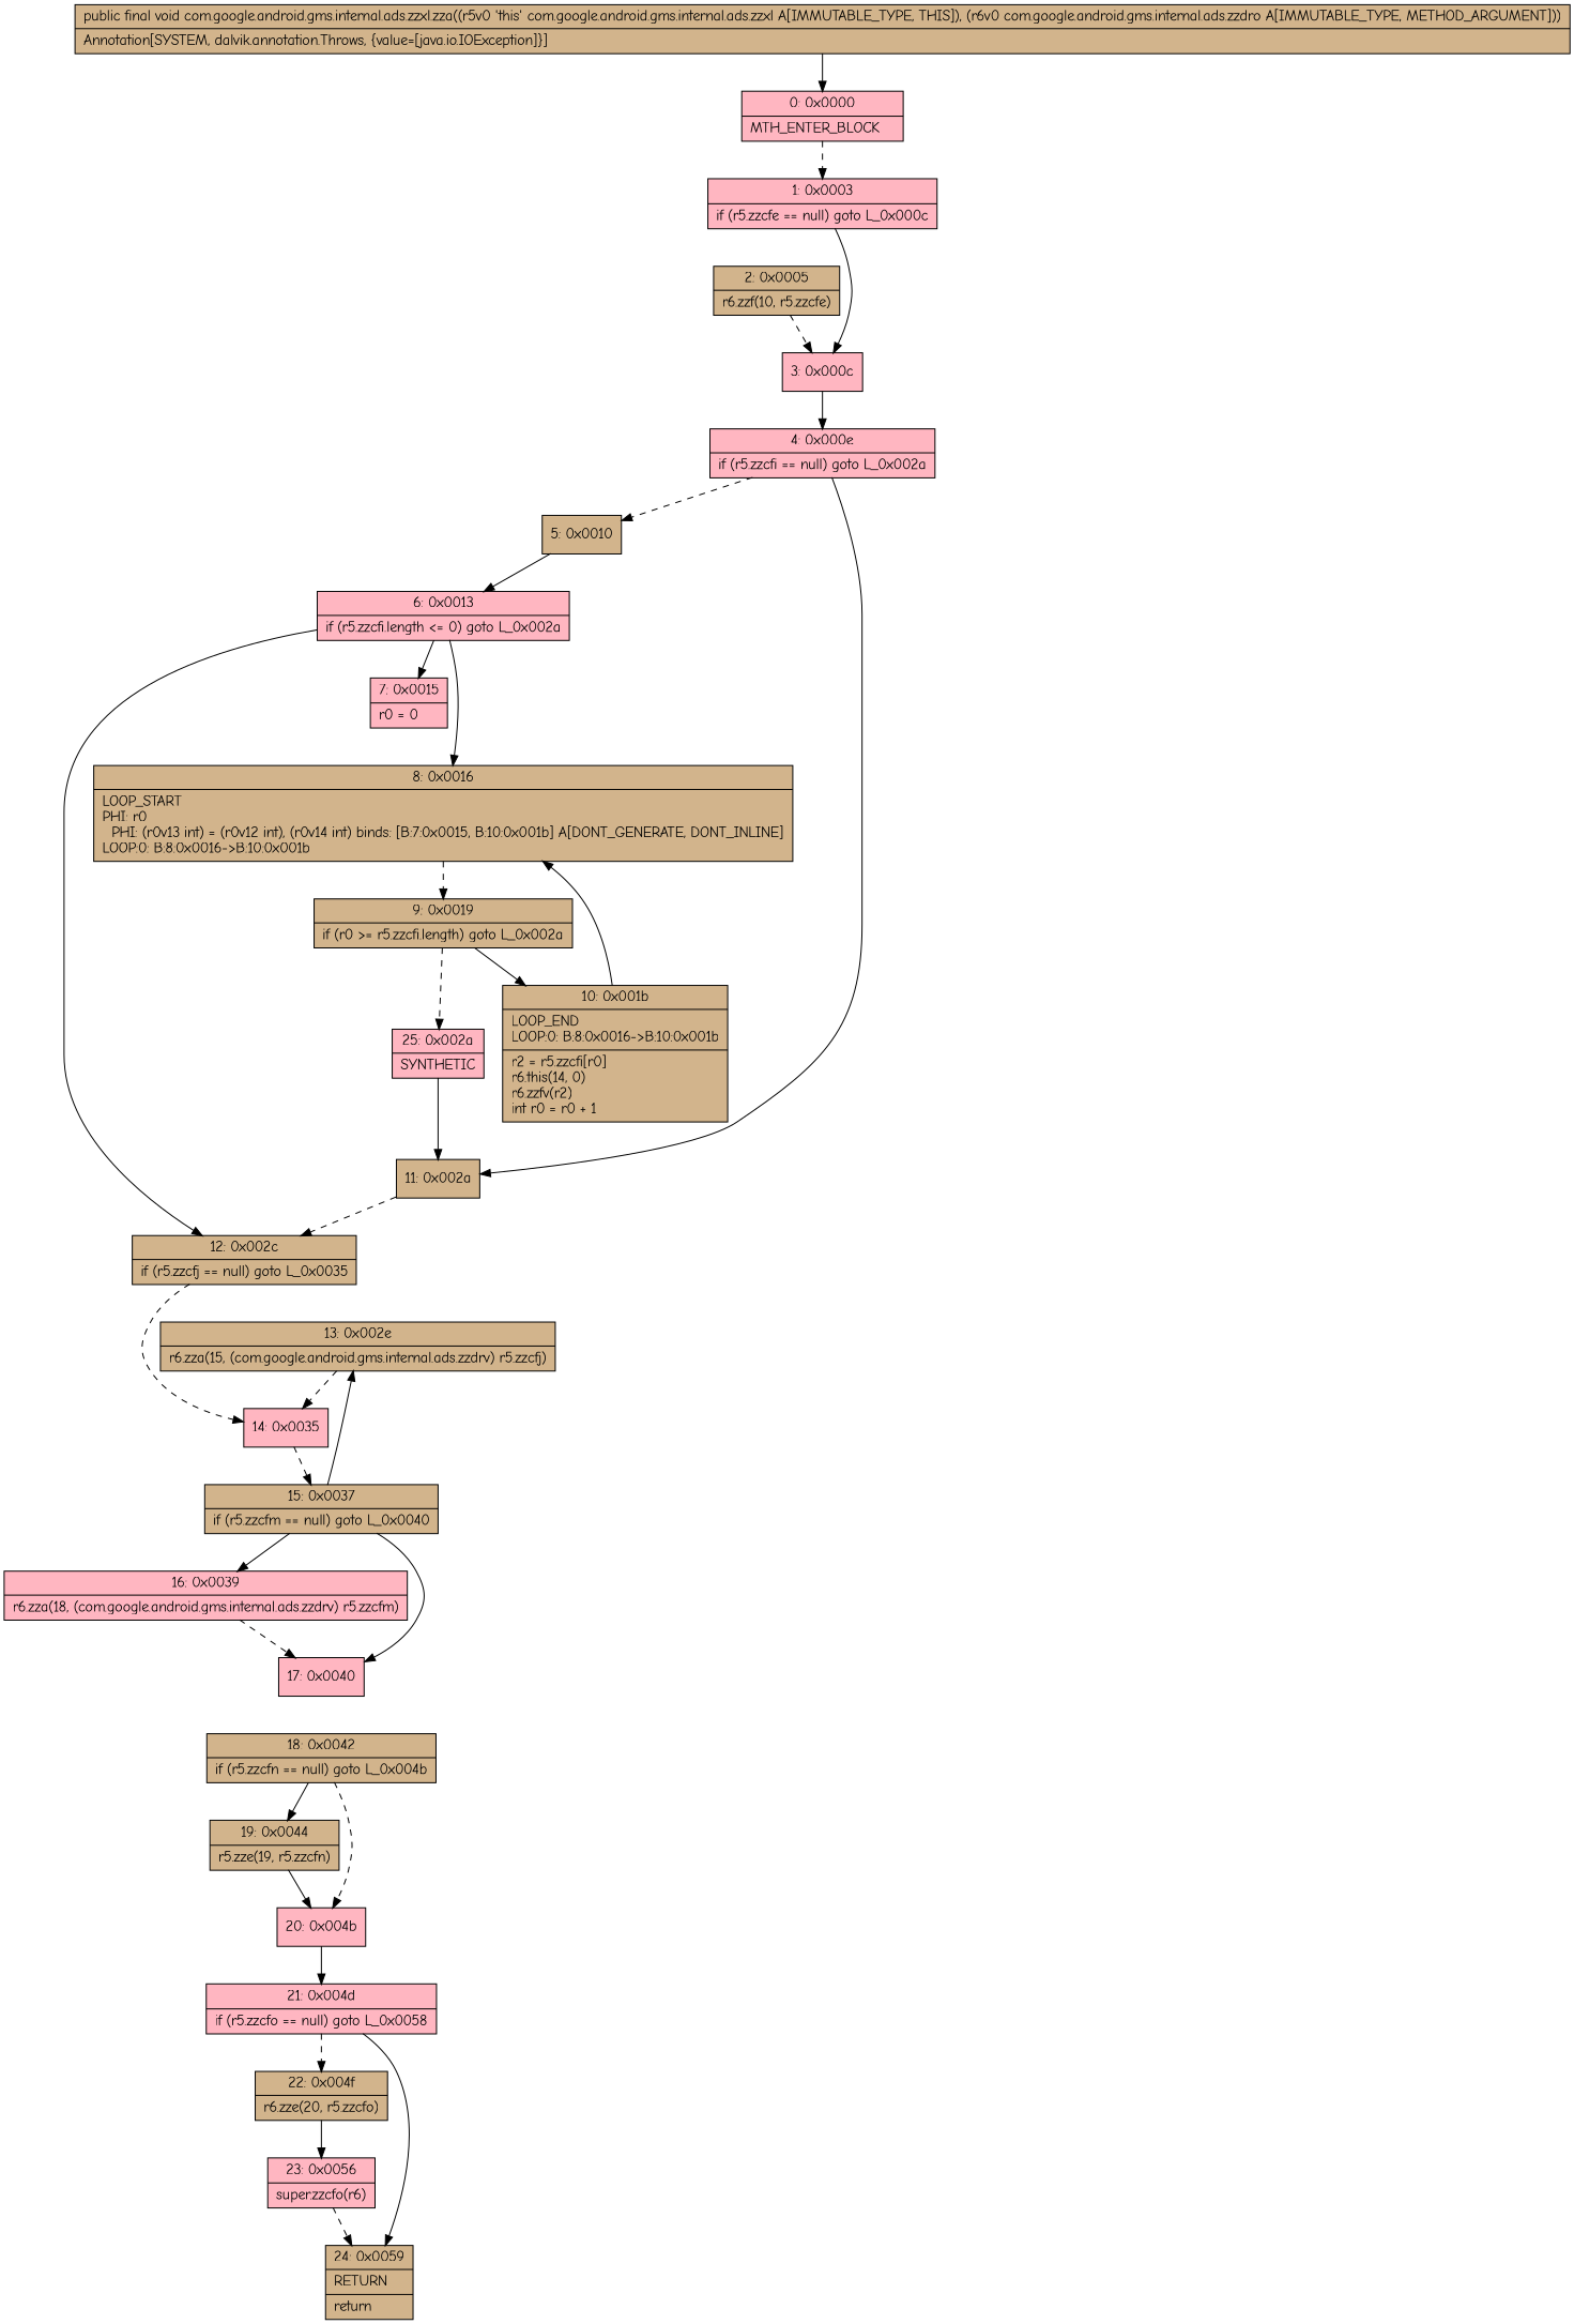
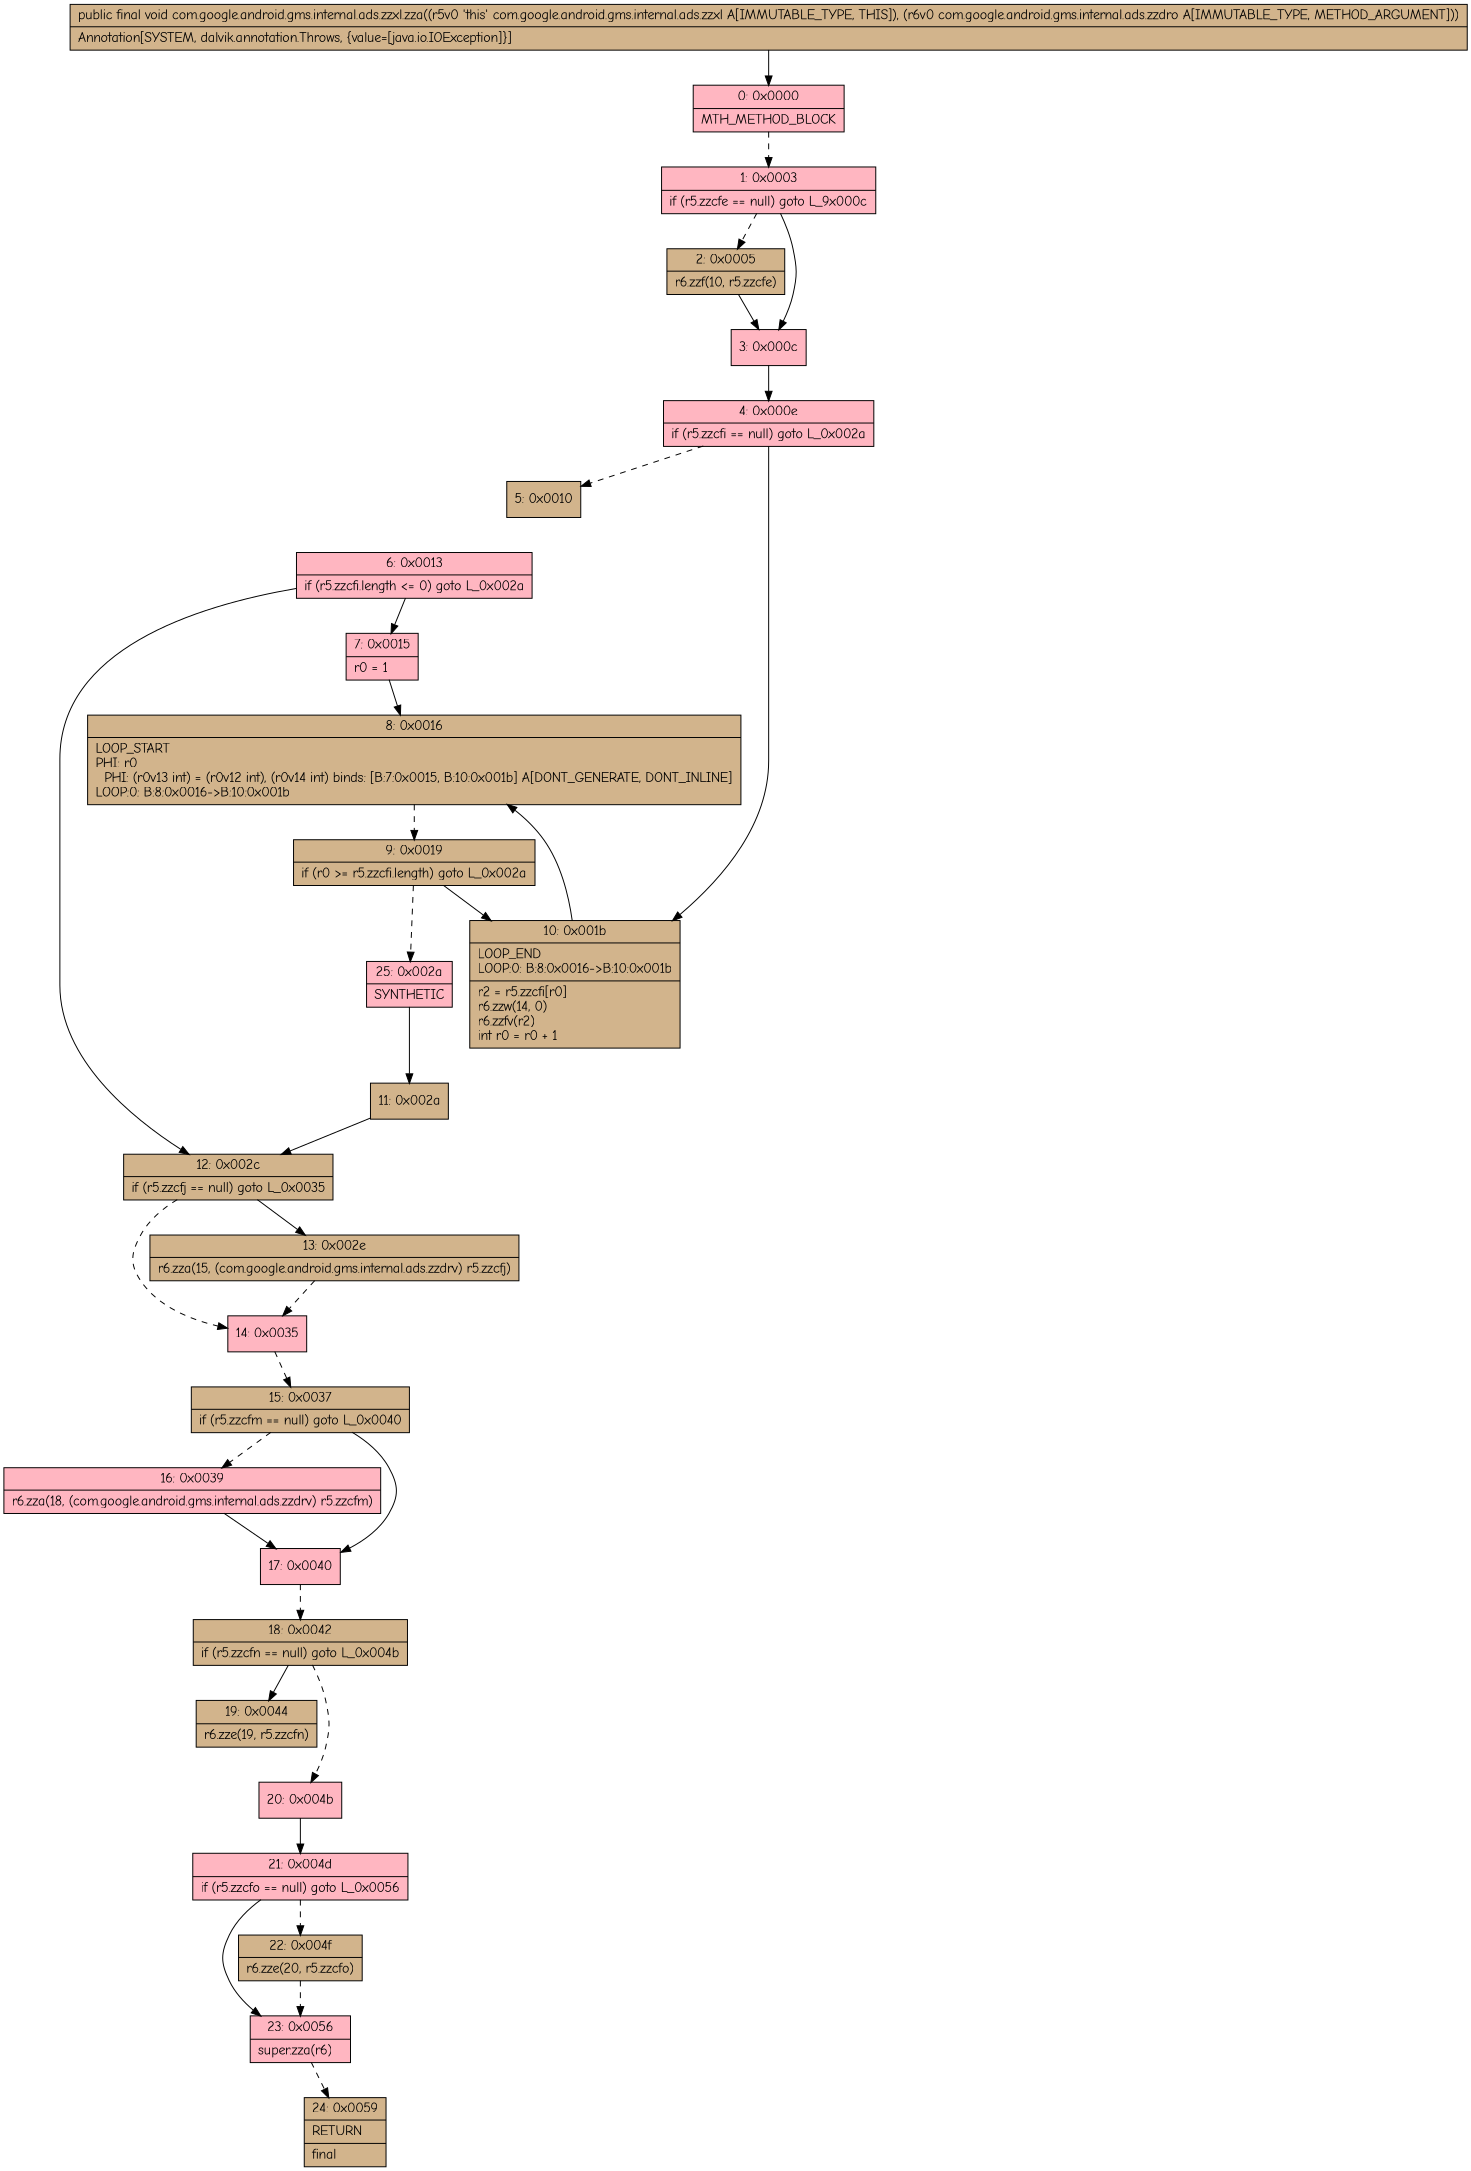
  digraph {
    fontname="Comic Neue"
    node [fillcolor=tan fontname="Comic Neue" shape=record style=filled]
    edge [fontname="Comic Neue" style=solid]
-   n1 [fillcolor=lightpink label="{0\:\ 0x0000|MTH_ENTER_BLOCK\l}"]
-   n2 [fillcolor=lightpink label="{1\:\ 0x0003|if (r5.zzcfe == null) goto L_0x000c\l}"]
+   n1 [fillcolor=lightpink label="{0\:\ 0x0000|MTH_METHOD_BLOCK\l}"]
+   n2 [fillcolor=lightpink label="{1\:\ 0x0003|if (r5.zzcfe == null) goto L_9x000c\l}"]
    n3 [label="{2\:\ 0x0005|r6.zzf(10, r5.zzcfe)\l}"]
    n4 [fillcolor=lightpink label="{3\:\ 0x000c}"]
    n5 [fillcolor=lightpink label="{4\:\ 0x000e|if (r5.zzcfi == null) goto L_0x002a\l}"]
    n6 [label="{5\:\ 0x0010}"]
    n7 [label="{11\:\ 0x002a}"]
    n8 [fillcolor=lightpink label="{6\:\ 0x0013|if (r5.zzcfi.length \<= 0) goto L_0x002a\l}"]
    n9 [label="{12\:\ 0x002c|if (r5.zzcfj == null) goto L_0x0035\l}"]
-   n10 [fillcolor=lightpink label="{7\:\ 0x0015|r0 = 0\l}"]
+   n10 [fillcolor=lightpink label="{7\:\ 0x0015|r0 = 1\l}"]
    n11 [label="{8\:\ 0x0016|LOOP_START\lPHI: r0 \l  PHI: (r0v13 int) = (r0v12 int), (r0v14 int) binds: [B:7:0x0015, B:10:0x001b] A[DONT_GENERATE, DONT_INLINE]\lLOOP:0: B:8:0x0016\-\>B:10:0x001b\l}"]
    n12 [label="{9\:\ 0x0019|if (r0 \>= r5.zzcfi.length) goto L_0x002a\l}"]
-   n13 [label="{10\:\ 0x001b|LOOP_END\lLOOP:0: B:8:0x0016\-\>B:10:0x001b\l|r2 = r5.zzcfi[r0]\lr6.this(14, 0)\lr6.zzfv(r2)\lint r0 = r0 + 1\l}"]
+   n13 [label="{10\:\ 0x001b|LOOP_END\lLOOP:0: B:8:0x0016\-\>B:10:0x001b\l|r2 = r5.zzcfi[r0]\lr6.zzw(14, 0)\lr6.zzfv(r2)\lint r0 = r0 + 1\l}"]
    n14 [fillcolor=lightpink label="{25\:\ 0x002a|SYNTHETIC\l}"]
    n15 [label="{13\:\ 0x002e|r6.zza(15, (com.google.android.gms.internal.ads.zzdrv) r5.zzcfj)\l}"]
    n16 [fillcolor=lightpink label="{14\:\ 0x0035}"]
    n17 [label="{15\:\ 0x0037|if (r5.zzcfm == null) goto L_0x0040\l}"]
    n18 [fillcolor=lightpink label="{16\:\ 0x0039|r6.zza(18, (com.google.android.gms.internal.ads.zzdrv) r5.zzcfm)\l}"]
    n19 [fillcolor=lightpink label="{17\:\ 0x0040}"]
    n20 [label="{18\:\ 0x0042|if (r5.zzcfn == null) goto L_0x004b\l}"]
-   n21 [label="{19\:\ 0x0044|r5.zze(19, r5.zzcfn)\l}"]
+   n21 [label="{19\:\ 0x0044|r6.zze(19, r5.zzcfn)\l}"]
    n22 [fillcolor=lightpink label="{20\:\ 0x004b}"]
-   n23 [fillcolor=lightpink label="{21\:\ 0x004d|if (r5.zzcfo == null) goto L_0x0058\l}"]
+   n23 [fillcolor=lightpink label="{21\:\ 0x004d|if (r5.zzcfo == null) goto L_0x0056\l}"]
    n24 [label="{22\:\ 0x004f|r6.zze(20, r5.zzcfo)\l}"]
-   n25 [fillcolor=lightpink label="{23\:\ 0x0056|super.zzcfo(r6)\l}"]
-   n26 [label="{24\:\ 0x0059|RETURN\l|return\l}"]
+   n25 [fillcolor=lightpink label="{23\:\ 0x0056|super.zza(r6)\l}"]
+   n26 [label="{24\:\ 0x0059|RETURN\l|final\l}"]
    n27 [label="{public final void com.google.android.gms.internal.ads.zzxl.zza((r5v0 'this' com.google.android.gms.internal.ads.zzxl A[IMMUTABLE_TYPE, THIS]), (r6v0 com.google.android.gms.internal.ads.zzdro A[IMMUTABLE_TYPE, METHOD_ARGUMENT]))  | Annotation[SYSTEM, dalvik.annotation.Throws, \{value=[java.io.IOException]\}]\l}"]
    n1 -> n2 [style=dashed]
+   n2 -> n3 [style=dashed]
    n2 -> n4
-   n3 -> n4 [style=dashed]
+   n3 -> n4
    n4 -> n5
    n5 -> n6 [style=dashed]
-   n5 -> n7
-   n6 -> n8
-   n7 -> n9 [style=dashed]
+   n5 -> n13
+   n7 -> n9
    n8 -> n9
    n8 -> n10
-   n17 -> n15
+   n9 -> n15
    n9 -> n16 [style=dashed]
-   n8 -> n11
+   n10 -> n11
    n11 -> n12 [style=dashed]
    n12 -> n13
    n12 -> n14 [style=dashed]
    n13 -> n11
    n14 -> n7
    n15 -> n16 [style=dashed]
    n16 -> n17 [style=dashed]
-   n17 -> n18
+   n17 -> n18 [style=dashed]
    n17 -> n19
-   n18 -> n19 [style=dashed]
+   n18 -> n19
+   n19 -> n20 [style=dashed]
    n20 -> n21
    n20 -> n22 [style=dashed]
-   n21 -> n22
    n22 -> n23
    n23 -> n24 [style=dashed]
-   n23 -> n26
-   n24 -> n25
+   n23 -> n25
+   n24 -> n25 [style=dashed]
    n25 -> n26 [style=dashed]
    n27 -> n1
  }
